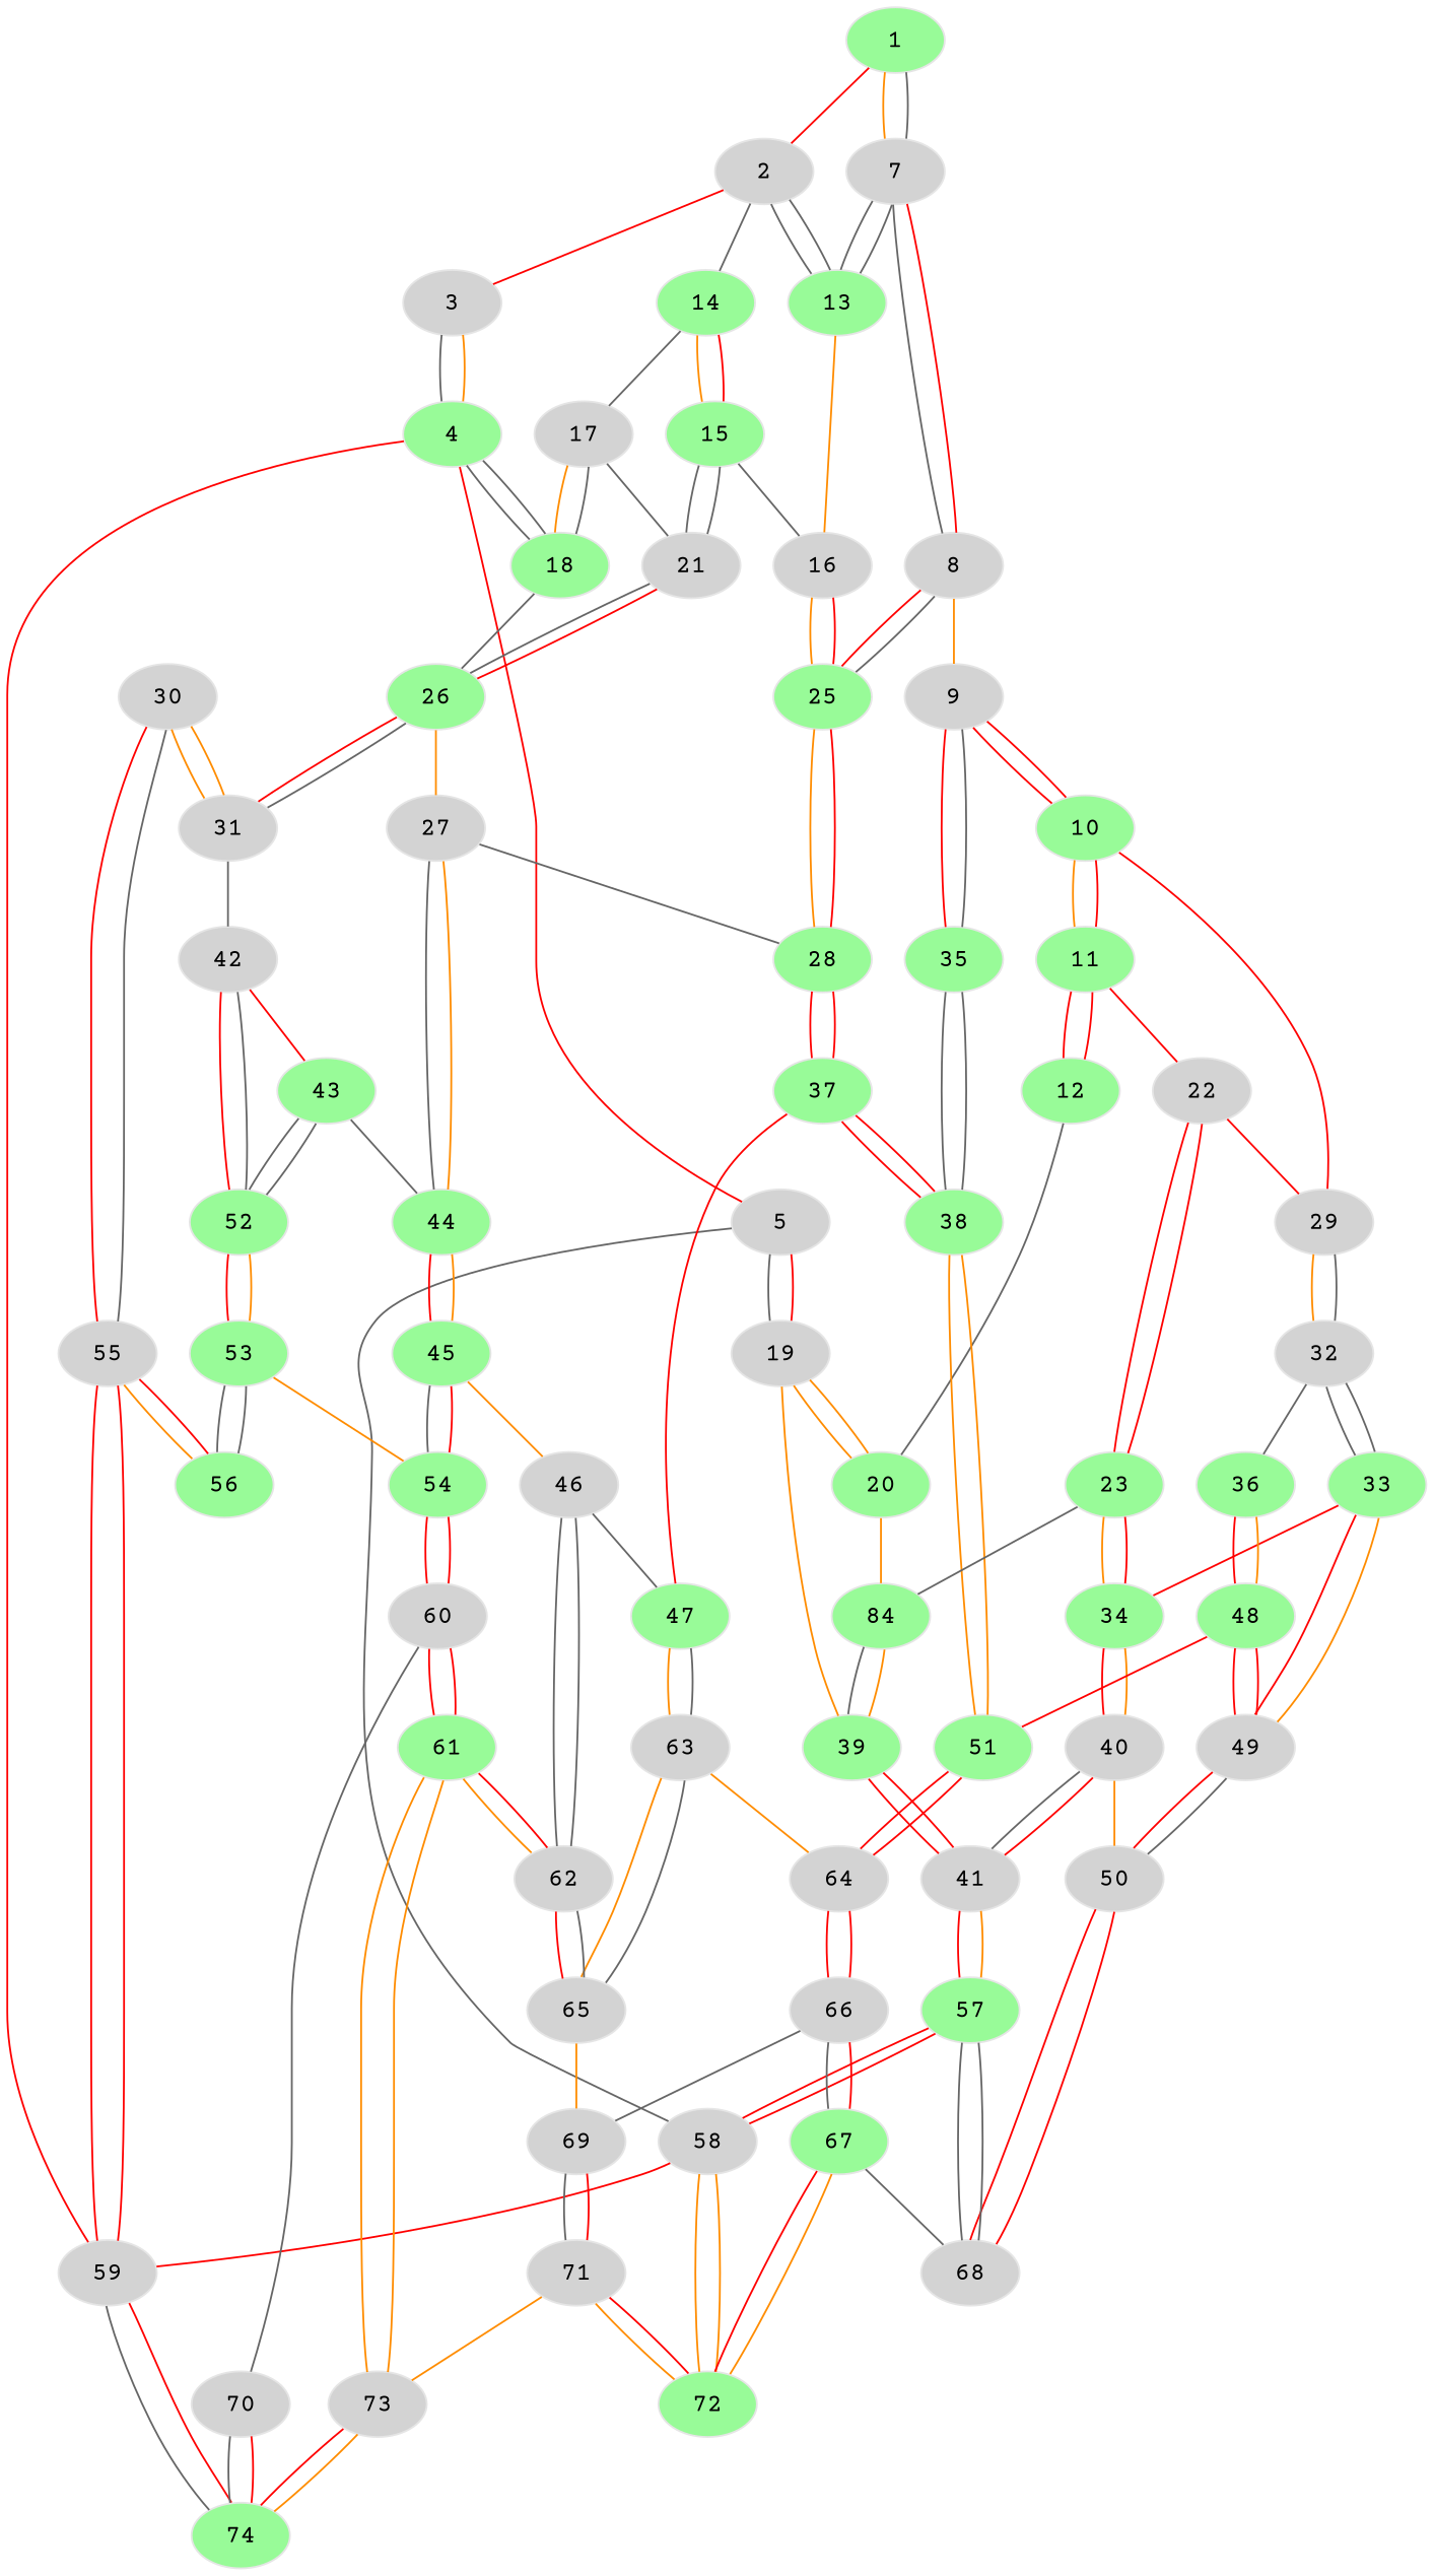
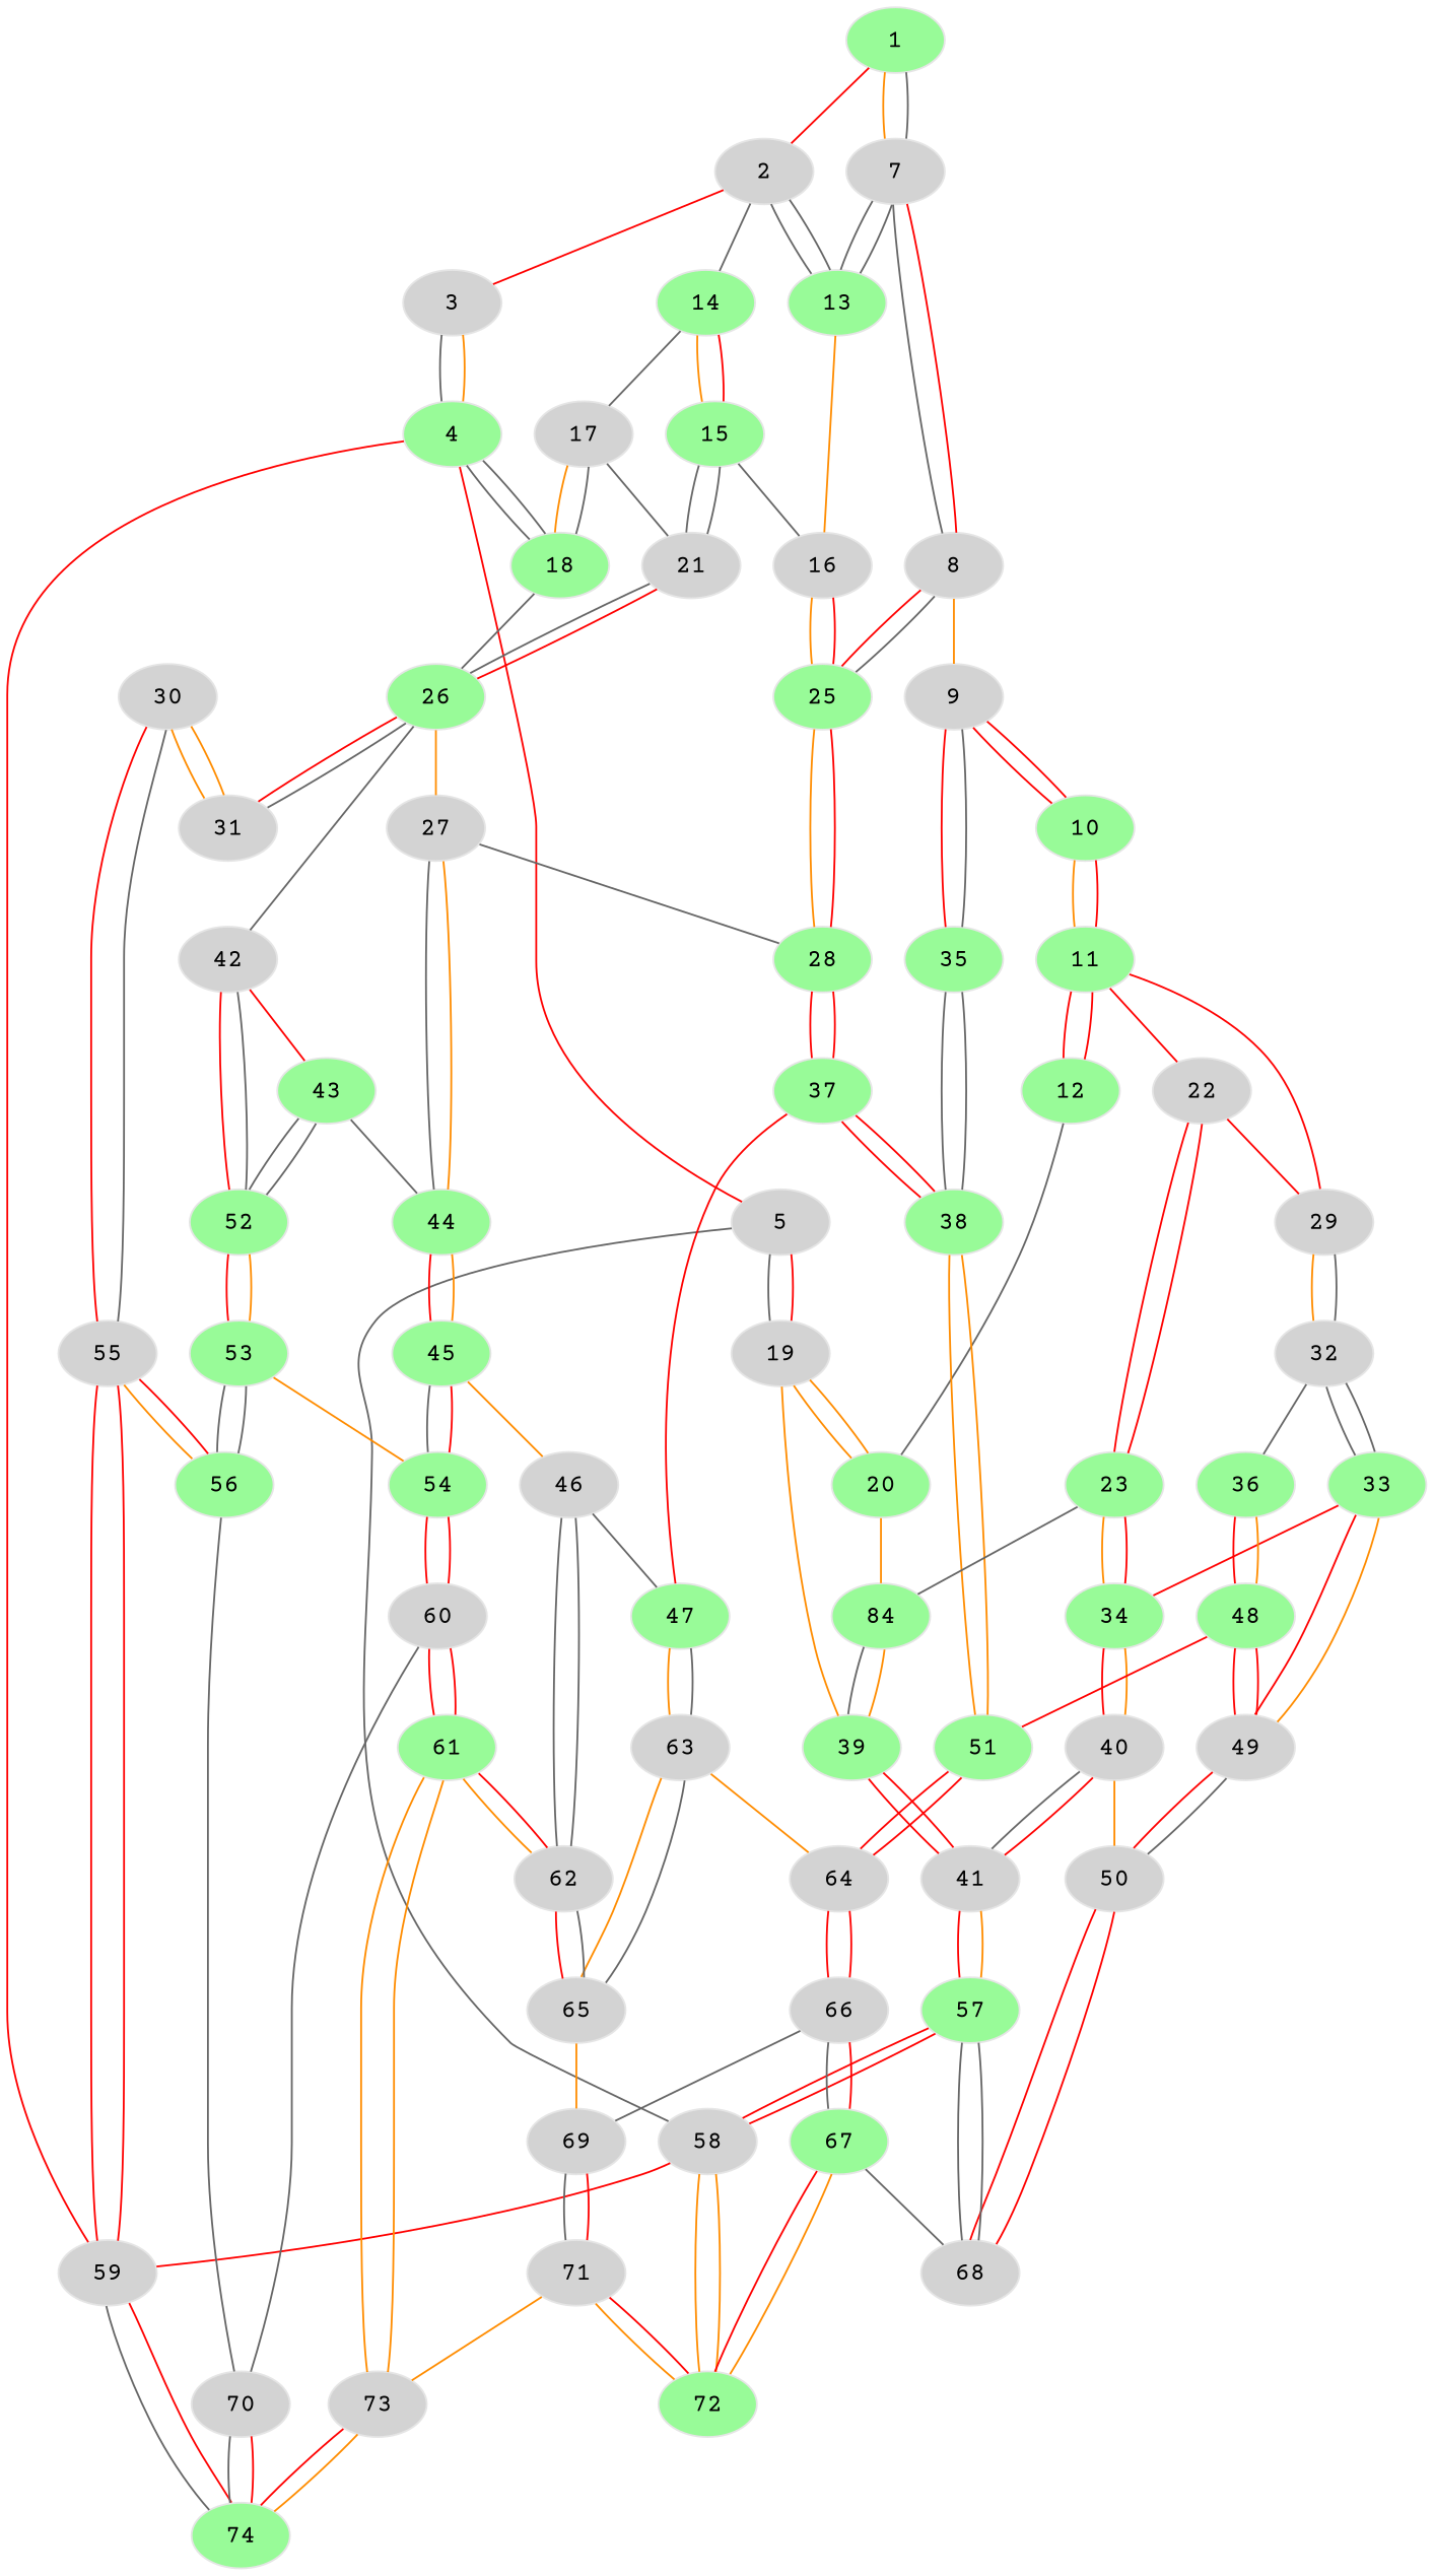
  graph {
    fontname="Courier Prime"
    node [color=gray90 fillcolor=palegreen fontname="Courier Prime" style=filled]
    edge [color=red fontname="Courier Prime"]
    2 [fillcolor=lightgrey]
    1
    7 [fillcolor=lightgrey]
    3 [fillcolor=lightgrey]
    13
    14
    8 [fillcolor=lightgrey]
    4
    16 [fillcolor=lightgrey]
    5 [fillcolor=lightgrey]
    18
    59 [fillcolor=lightgrey]
    15
    17 [fillcolor=lightgrey]
    19 [fillcolor=lightgrey]
    58 [fillcolor=lightgrey]
    26
    74
    20
    39
    72
    12
    9 [fillcolor=lightgrey]
    25
    10
    35
    28
    11
    29 [fillcolor=lightgrey]
    38
    22 [fillcolor=lightgrey]
    32 [fillcolor=lightgrey]
    23
    n34 [label=84]
    21 [fillcolor=lightgrey]
    30 [fillcolor=lightgrey]
    31 [fillcolor=lightgrey]
    55 [fillcolor=lightgrey]
    41 [fillcolor=lightgrey]
    27 [fillcolor=lightgrey]
    34
    40 [fillcolor=lightgrey]
    37
    44
    42 [fillcolor=lightgrey]
    45
    47
    33
    36
    56
    43
    52
    49 [fillcolor=lightgrey]
    48
    50 [fillcolor=lightgrey]
    51
    63 [fillcolor=lightgrey]
    64 [fillcolor=lightgrey]
    57
    68 [fillcolor=lightgrey]
    53
    46 [fillcolor=lightgrey]
    54
    62 [fillcolor=lightgrey]
    60 [fillcolor=lightgrey]
    65 [fillcolor=lightgrey]
    66 [fillcolor=lightgrey]
    70 [fillcolor=lightgrey]
    61
    73 [fillcolor=lightgrey]
    69 [fillcolor=lightgrey]
    67
    71 [fillcolor=lightgrey]
    2 -- 3
    2 -- 13 [color=gray40]
    2 -- 13 [color=gray40]
    2 -- 14 [color=gray40]
    1 -- 2
    1 -- 7 [color=darkorange]
    1 -- 7 [color=gray40]
    7 -- 13 [color=gray40]
    7 -- 13 [color=gray40]
    7 -- 8 [color=gray40]
    7 -- 8
    3 -- 4 [color=gray40]
    3 -- 4 [color=darkorange]
    13 -- 16 [color=darkorange]
    14 -- 15 [color=darkorange]
    14 -- 15
    14 -- 17 [color=gray40]
    8 -- 9 [color=darkorange]
    8 -- 25
    8 -- 25 [color=gray40]
    4 -- 5
    4 -- 18 [color=gray40]
    4 -- 18 [color=gray40]
    4 -- 59
    16 -- 25 [color=darkorange]
    16 -- 25
    5 -- 19 [color=gray40]
    5 -- 19
    5 -- 58 [color=gray40]
    18 -- 26 [color=gray40]
    59 -- 74 [color=gray40]
    59 -- 74
    15 -- 16 [color=gray40]
    15 -- 21 [color=gray40]
    15 -- 21 [color=gray40]
    17 -- 18 [color=darkorange]
    17 -- 18 [color=gray40]
    17 -- 21 [color=gray40]
    19 -- 20 [color=darkorange]
    19 -- 20 [color=darkorange]
    19 -- 39 [color=darkorange]
    58 -- 59
    58 -- 72 [color=darkorange]
    58 -- 72 [color=darkorange]
    26 -- 31
    26 -- 31 [color=gray40]
    26 -- 27 [color=darkorange]
    20 -- n34 [color=darkorange]
    39 -- 41
    39 -- 41
    12 -- 20 [color=gray40]
    9 -- 10
    9 -- 10
    9 -- 35
    9 -- 35 [color=gray40]
    25 -- 28 [color=darkorange]
    25 -- 28
    10 -- 11 [color=darkorange]
    10 -- 11
-   10 -- 29
+   11 -- 29
    35 -- 38 [color=gray40]
    35 -- 38 [color=gray40]
    28 -- 37
    28 -- 37
    11 -- 12
    11 -- 12
    11 -- 22
    29 -- 32 [color=darkorange]
    29 -- 32 [color=gray40]
    38 -- 51 [color=darkorange]
    38 -- 51 [color=darkorange]
    22 -- 29
    22 -- 23
    22 -- 23
    32 -- 33 [color=gray40]
    32 -- 33 [color=gray40]
    32 -- 36 [color=gray40]
    23 -- n34 [color=gray40]
    23 -- 34 [color=darkorange]
    23 -- 34
    n34 -- 39 [color=gray40]
    n34 -- 39 [color=darkorange]
    21 -- 26 [color=gray40]
    21 -- 26
    30 -- 31 [color=darkorange]
    30 -- 31 [color=darkorange]
    30 -- 55
    30 -- 55 [color=gray40]
-   31 -- 42 [color=gray40]
+   26 -- 42 [color=gray40]
    55 -- 59
    55 -- 59
    55 -- 56 [color=darkorange]
    55 -- 56
    41 -- 57
    41 -- 57 [color=darkorange]
    27 -- 28 [color=gray40]
    27 -- 44 [color=gray40]
    27 -- 44 [color=darkorange]
    34 -- 40
    34 -- 40 [color=darkorange]
    40 -- 41 [color=gray40]
    40 -- 41
    40 -- 50 [color=darkorange]
    37 -- 38
    37 -- 38
    37 -- 47
    44 -- 45
    44 -- 45 [color=darkorange]
    42 -- 43
    42 -- 52
    42 -- 52 [color=gray40]
    45 -- 46 [color=darkorange]
    45 -- 54 [color=gray40]
    45 -- 54
    47 -- 63 [color=darkorange]
    47 -- 63 [color=gray40]
    33 -- 34
    33 -- 49
    33 -- 49 [color=darkorange]
    36 -- 48
    36 -- 48 [color=darkorange]
+   56 -- 70 [color=gray40]
    43 -- 44 [color=gray40]
    43 -- 52 [color=gray40]
    43 -- 52 [color=gray40]
    52 -- 53
    52 -- 53 [color=darkorange]
    49 -- 50
    49 -- 50 [color=gray40]
    48 -- 49
    48 -- 49
    48 -- 51
    50 -- 68
    50 -- 68
    51 -- 64
    51 -- 64
    63 -- 64 [color=darkorange]
    63 -- 65 [color=darkorange]
    63 -- 65 [color=gray40]
    64 -- 66
    64 -- 66
    57 -- 58
    57 -- 58
    57 -- 68 [color=gray40]
    57 -- 68 [color=gray40]
    53 -- 56 [color=gray40]
    53 -- 56 [color=gray40]
    53 -- 54 [color=darkorange]
    46 -- 47 [color=gray40]
    46 -- 62 [color=gray40]
    46 -- 62 [color=gray40]
    54 -- 60
    54 -- 60
    62 -- 65
    62 -- 65 [color=gray40]
    60 -- 70 [color=gray40]
    60 -- 61
    60 -- 61
    65 -- 69 [color=darkorange]
    66 -- 69 [color=gray40]
    66 -- 67 [color=gray40]
    66 -- 67
    70 -- 74 [color=gray40]
    70 -- 74
    61 -- 62 [color=darkorange]
    61 -- 62
    61 -- 73 [color=darkorange]
    61 -- 73 [color=darkorange]
    73 -- 74
    73 -- 74 [color=darkorange]
    69 -- 71 [color=gray40]
    69 -- 71
    67 -- 72
    67 -- 72 [color=darkorange]
    67 -- 68 [color=gray40]
    71 -- 72 [color=darkorange]
    71 -- 72
    71 -- 73 [color=darkorange]
  }
